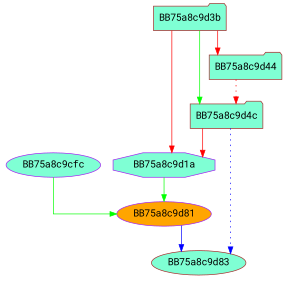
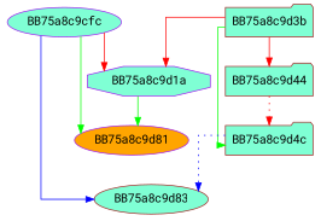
  digraph {
    fontname="Roboto Mono"
    splines=ortho
    node [color=brown fillcolor=aquamarine fontname="Roboto Mono" shape=ellipse style=filled]
    edge [color=red fontname="Roboto Mono" style=solid]
    BB75a8c9cfc [color=purple]
    BB75a8c9d81 [color=purple fillcolor=orange]
    BB75a8c9d1a [color=purple shape=octagon]
    BB75a8c9d83
    BB75a8c9d3b [shape=folder]
    BB75a8c9d4c [shape=folder]
    BB75a8c9d44 [shape=folder]
    BB75a8c9cfc -> BB75a8c9d81 [color=green]
-   BB75a8c9d4c -> BB75a8c9d1a
-   BB75a8c9d81 -> BB75a8c9d83 [color=blue]
+   BB75a8c9cfc -> BB75a8c9d1a
+   BB75a8c9cfc -> BB75a8c9d83 [color=blue]
    BB75a8c9d1a -> BB75a8c9d81 [color=green]
    BB75a8c9d3b -> BB75a8c9d1a
    BB75a8c9d3b -> BB75a8c9d4c [color=green]
    BB75a8c9d3b -> BB75a8c9d44
    BB75a8c9d4c -> BB75a8c9d83 [color=blue style=dotted]
    BB75a8c9d44 -> BB75a8c9d4c [style=dotted]
  }
